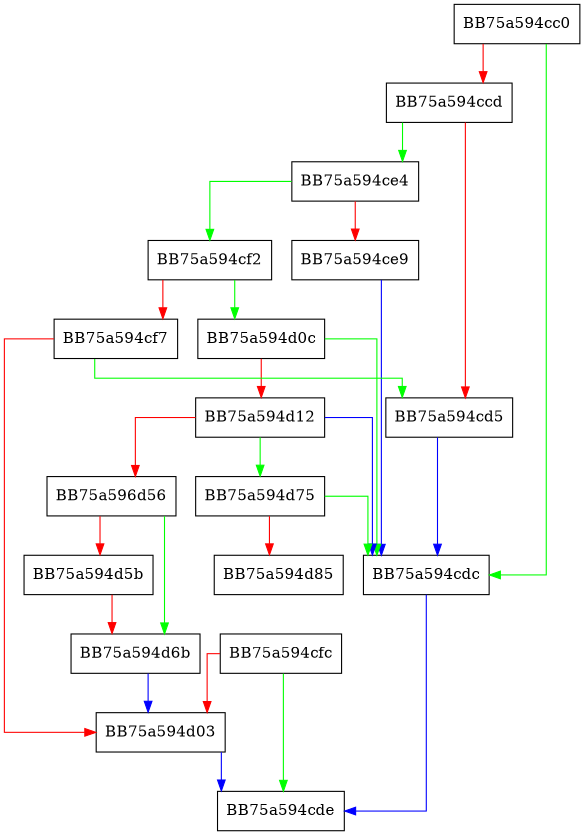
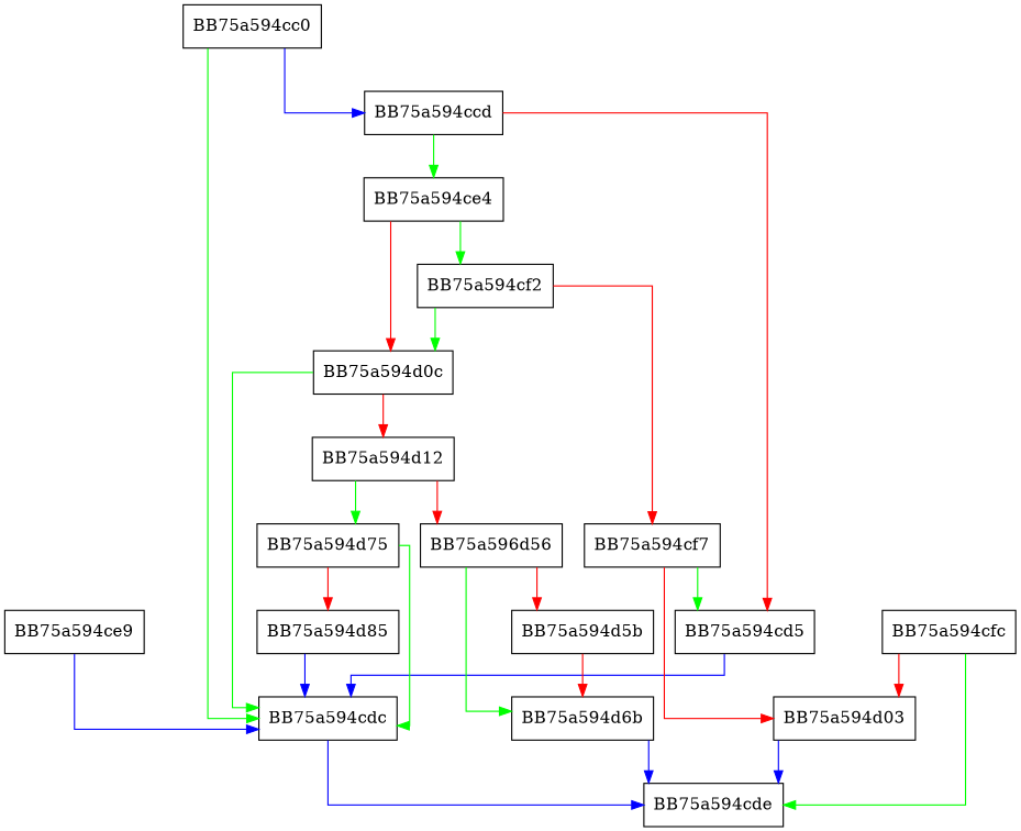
  digraph {
    splines=ortho
    node [shape=box]
    edge [color=red]
    BB75a594cc0
    BB75a594cdc
    BB75a594ccd
    BB75a594cde
    BB75a594ce4
    BB75a594cd5
    BB75a594cf2
    BB75a594ce9
    BB75a594d0c
    BB75a594cf7
    BB75a594d12
    BB75a594d03
    BB75a594d75
    n14 [label=BB75a596d56]
    BB75a594cfc
    BB75a594d85
    BB75a594d6b
    BB75a594d5b
    BB75a594cc0 -> BB75a594cdc [color=green]
-   BB75a594cc0 -> BB75a594ccd
+   BB75a594cc0 -> BB75a594ccd [color=blue]
    BB75a594cdc -> BB75a594cde [color=blue]
    BB75a594ccd -> BB75a594ce4 [color=green]
    BB75a594ccd -> BB75a594cd5
    BB75a594ce4 -> BB75a594cf2 [color=green]
-   BB75a594ce4 -> BB75a594ce9
+   BB75a594ce4 -> BB75a594d0c
    BB75a594cd5 -> BB75a594cdc [color=blue]
    BB75a594cf2 -> BB75a594d0c [color=green]
    BB75a594cf2 -> BB75a594cf7
    BB75a594ce9 -> BB75a594cdc [color=blue]
    BB75a594d0c -> BB75a594cdc [color=green]
    BB75a594d0c -> BB75a594d12
    BB75a594cf7 -> BB75a594cd5 [color=green]
    BB75a594cf7 -> BB75a594d03
    BB75a594d12 -> BB75a594d75 [color=green]
    BB75a594d12 -> n14
    BB75a594d03 -> BB75a594cde [color=blue]
    BB75a594d75 -> BB75a594cdc [color=green]
    BB75a594d75 -> BB75a594d85
    n14 -> BB75a594d6b [color=green]
    n14 -> BB75a594d5b
    BB75a594cfc -> BB75a594cde [color=green]
    BB75a594cfc -> BB75a594d03
-   BB75a594d12 -> BB75a594cdc [color=blue]
-   BB75a594d6b -> BB75a594d03 [color=blue]
+   BB75a594d85 -> BB75a594cdc [color=blue]
+   BB75a594d6b -> BB75a594cde [color=blue]
    BB75a594d5b -> BB75a594d6b
  }
